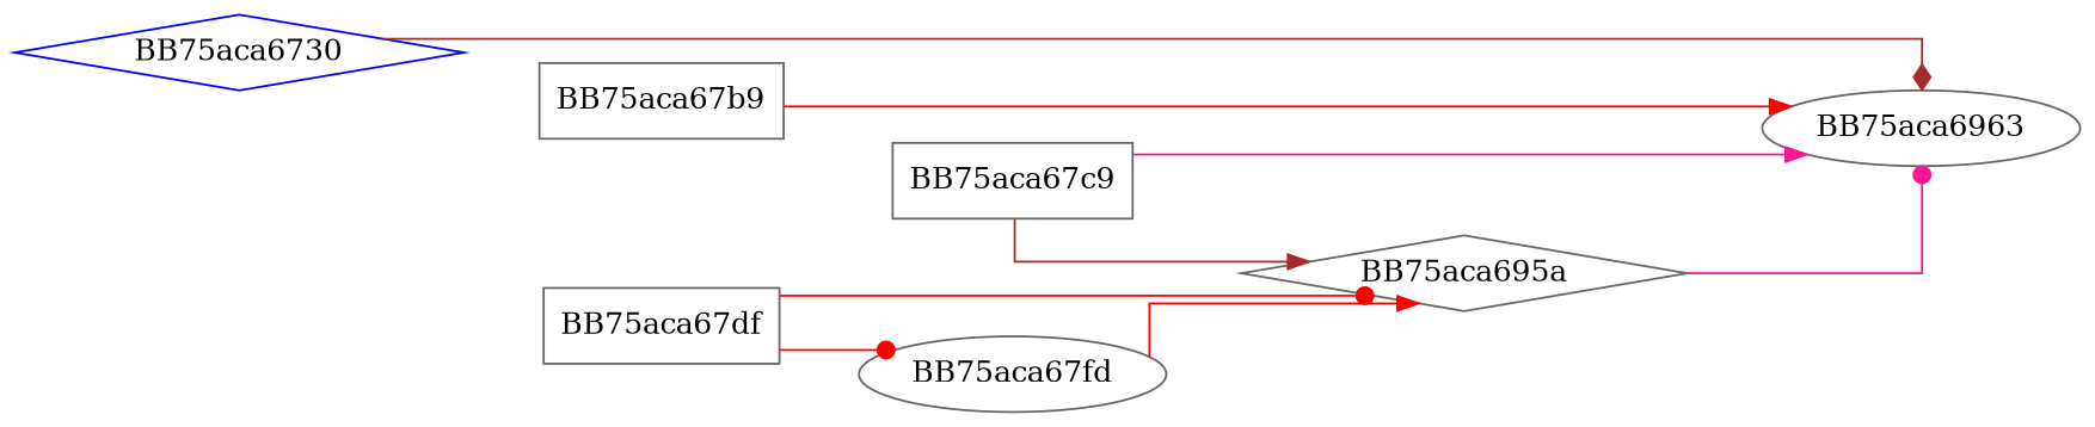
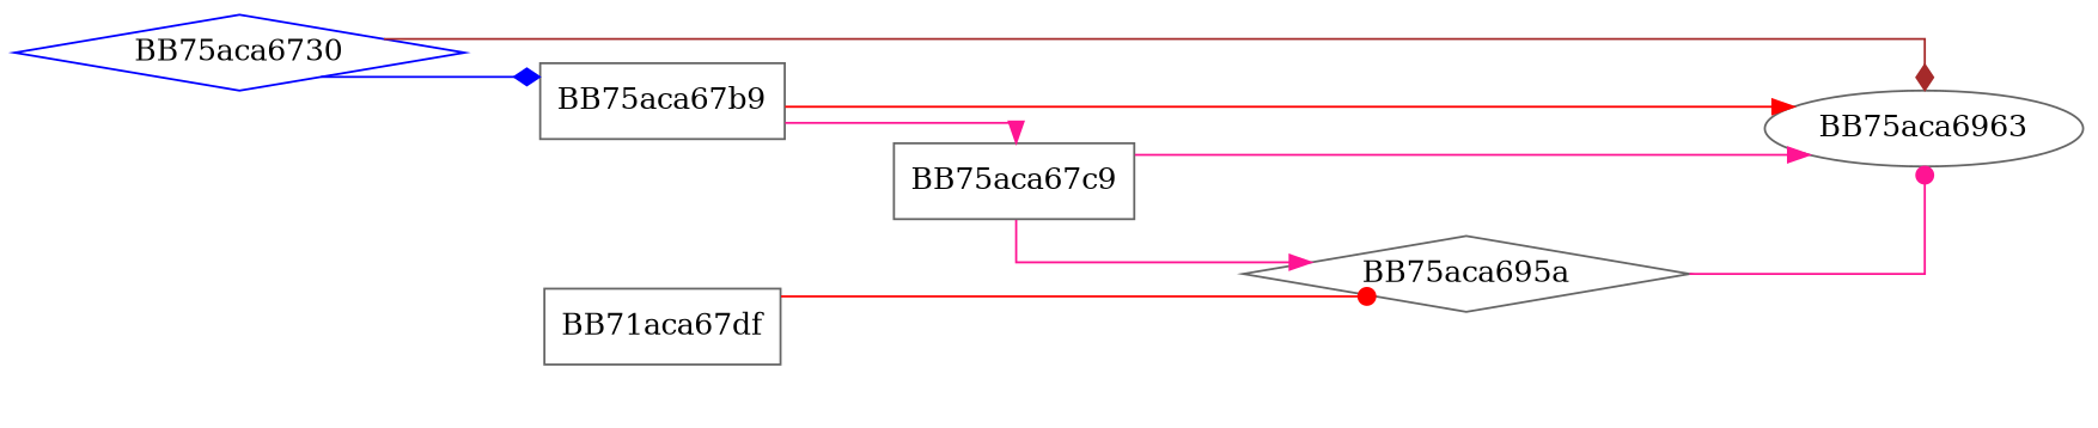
  digraph {
    rankdir=LR
    splines=ortho
    node [color=gray40 shape=box]
    edge [arrowhead=normal color=red]
    BB75aca6730 [color=blue shape=diamond]
    BB75aca6963 [shape=ellipse]
    BB75aca67b9
    BB75aca67c9
    BB75aca695a [shape=diamond]
-   BB75aca67df
-   BB75aca67fd [shape=ellipse]
+   BB75aca67df [label=BB71aca67df]
    BB75aca6730 -> BB75aca6963 [arrowhead=diamond color=brown]
+   BB75aca6730 -> BB75aca67b9 [arrowhead=diamond color=blue]
    BB75aca67b9 -> BB75aca6963
+   BB75aca67b9 -> BB75aca67c9 [color=deeppink]
    BB75aca67c9 -> BB75aca6963 [color=deeppink]
-   BB75aca67c9 -> BB75aca695a [color=brown]
+   BB75aca67c9 -> BB75aca695a [color=deeppink]
    BB75aca695a -> BB75aca6963 [arrowhead=dot color=deeppink]
    BB75aca67df -> BB75aca695a [arrowhead=dot]
-   BB75aca67df -> BB75aca67fd [arrowhead=dot]
-   BB75aca67fd -> BB75aca695a
  }
